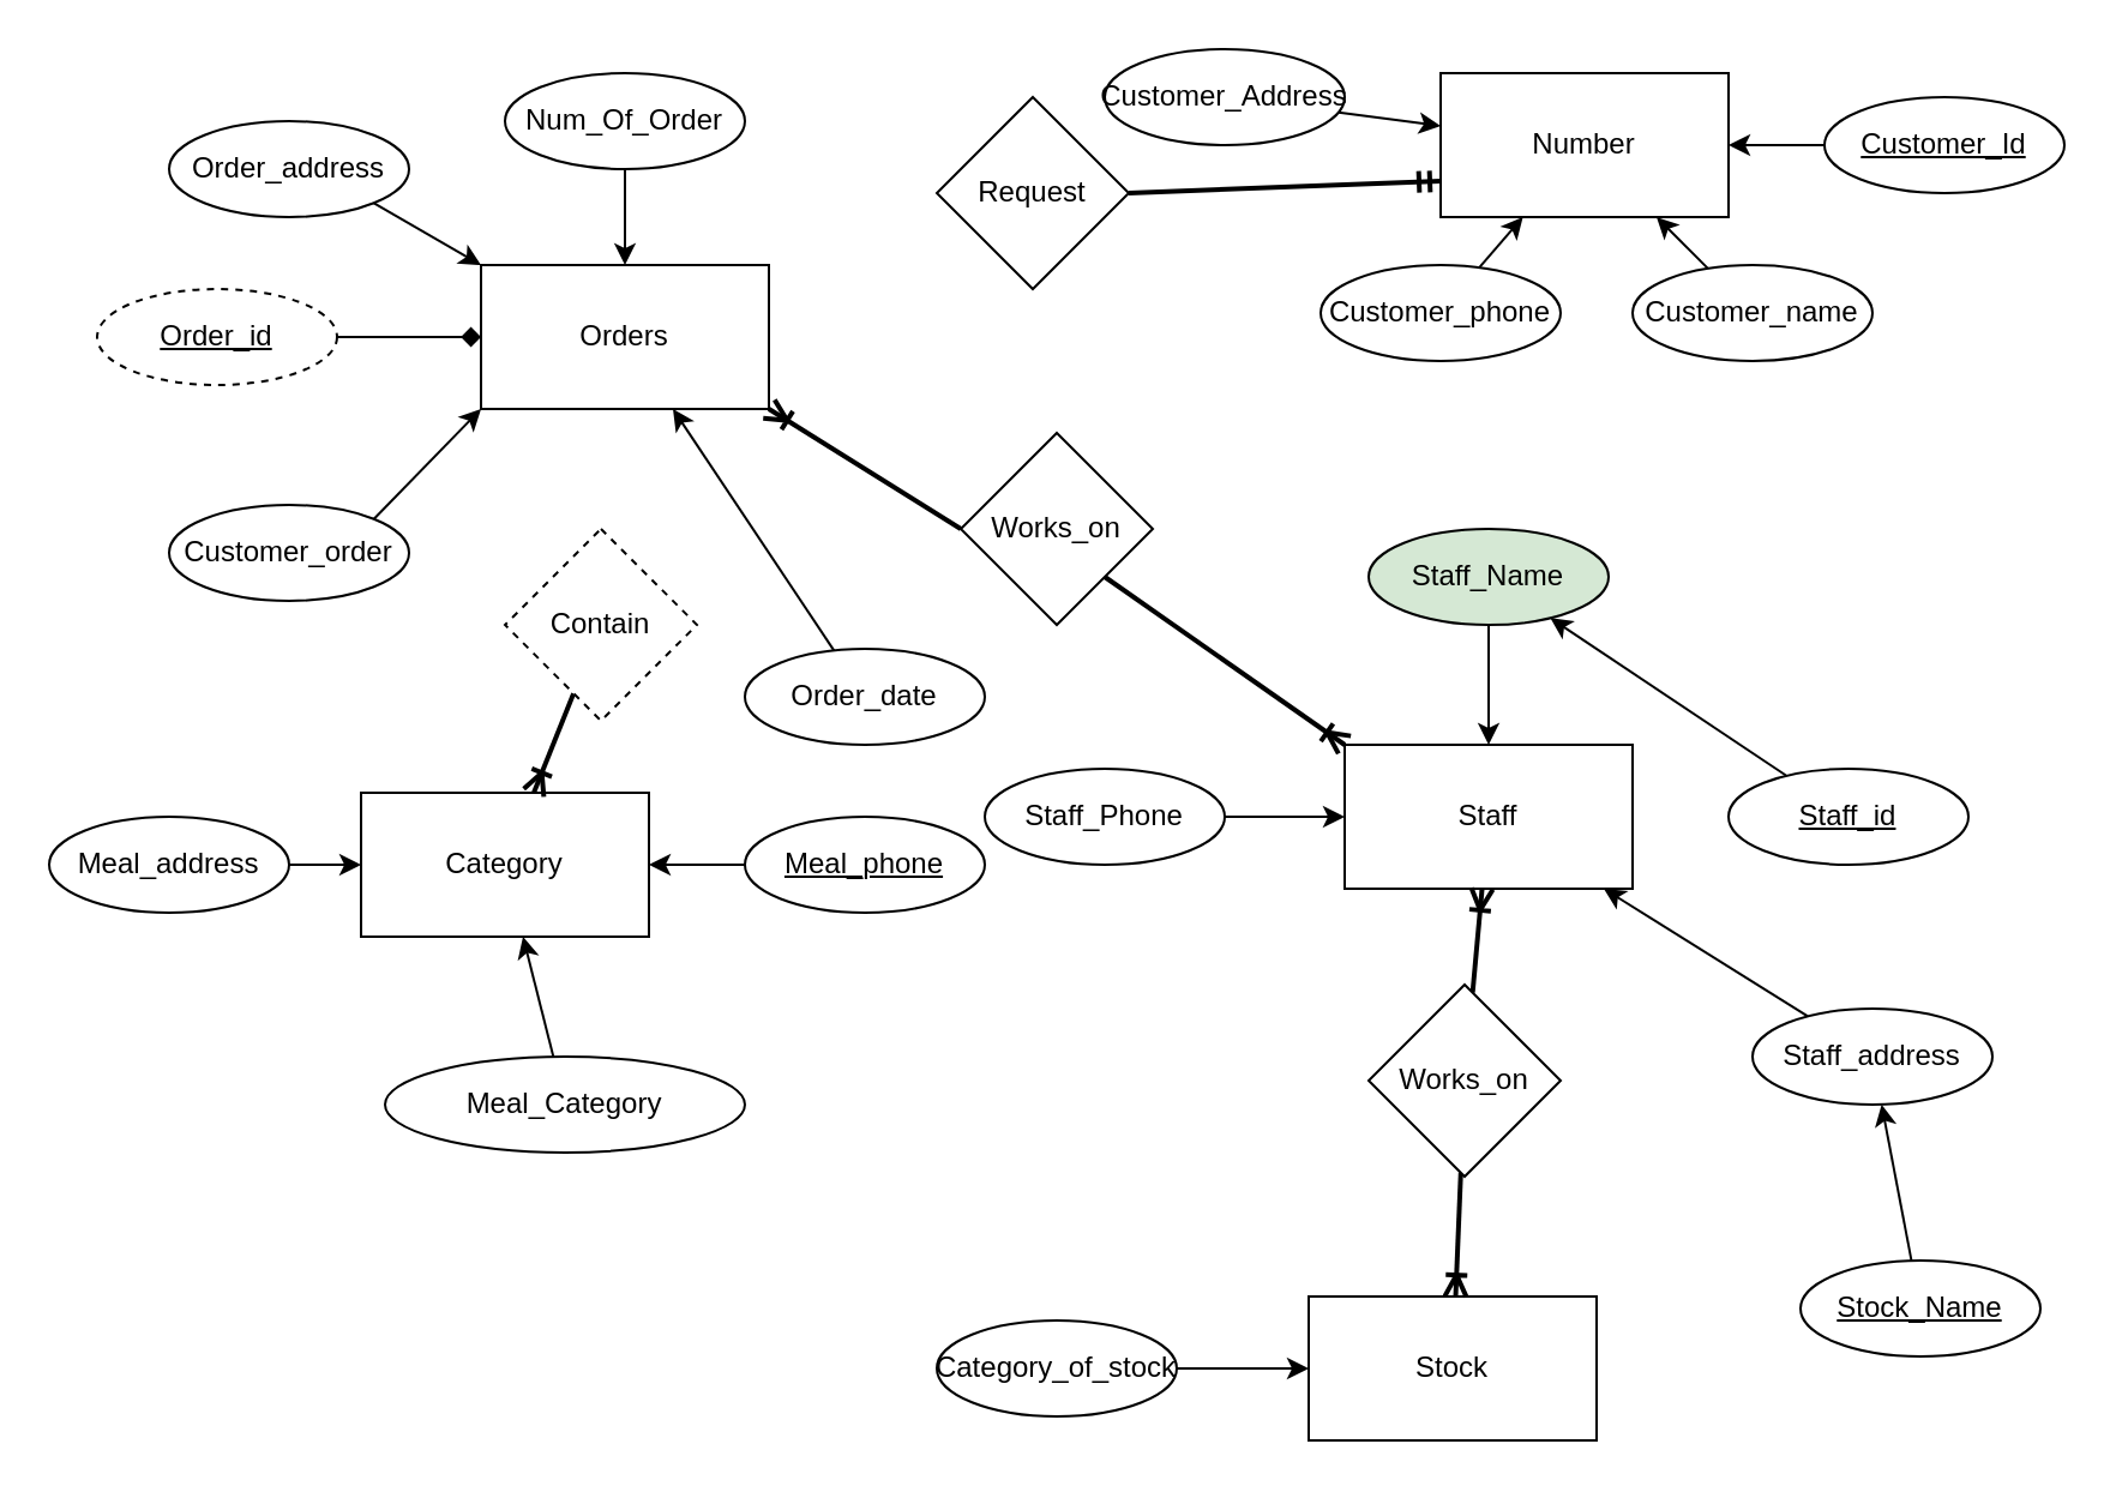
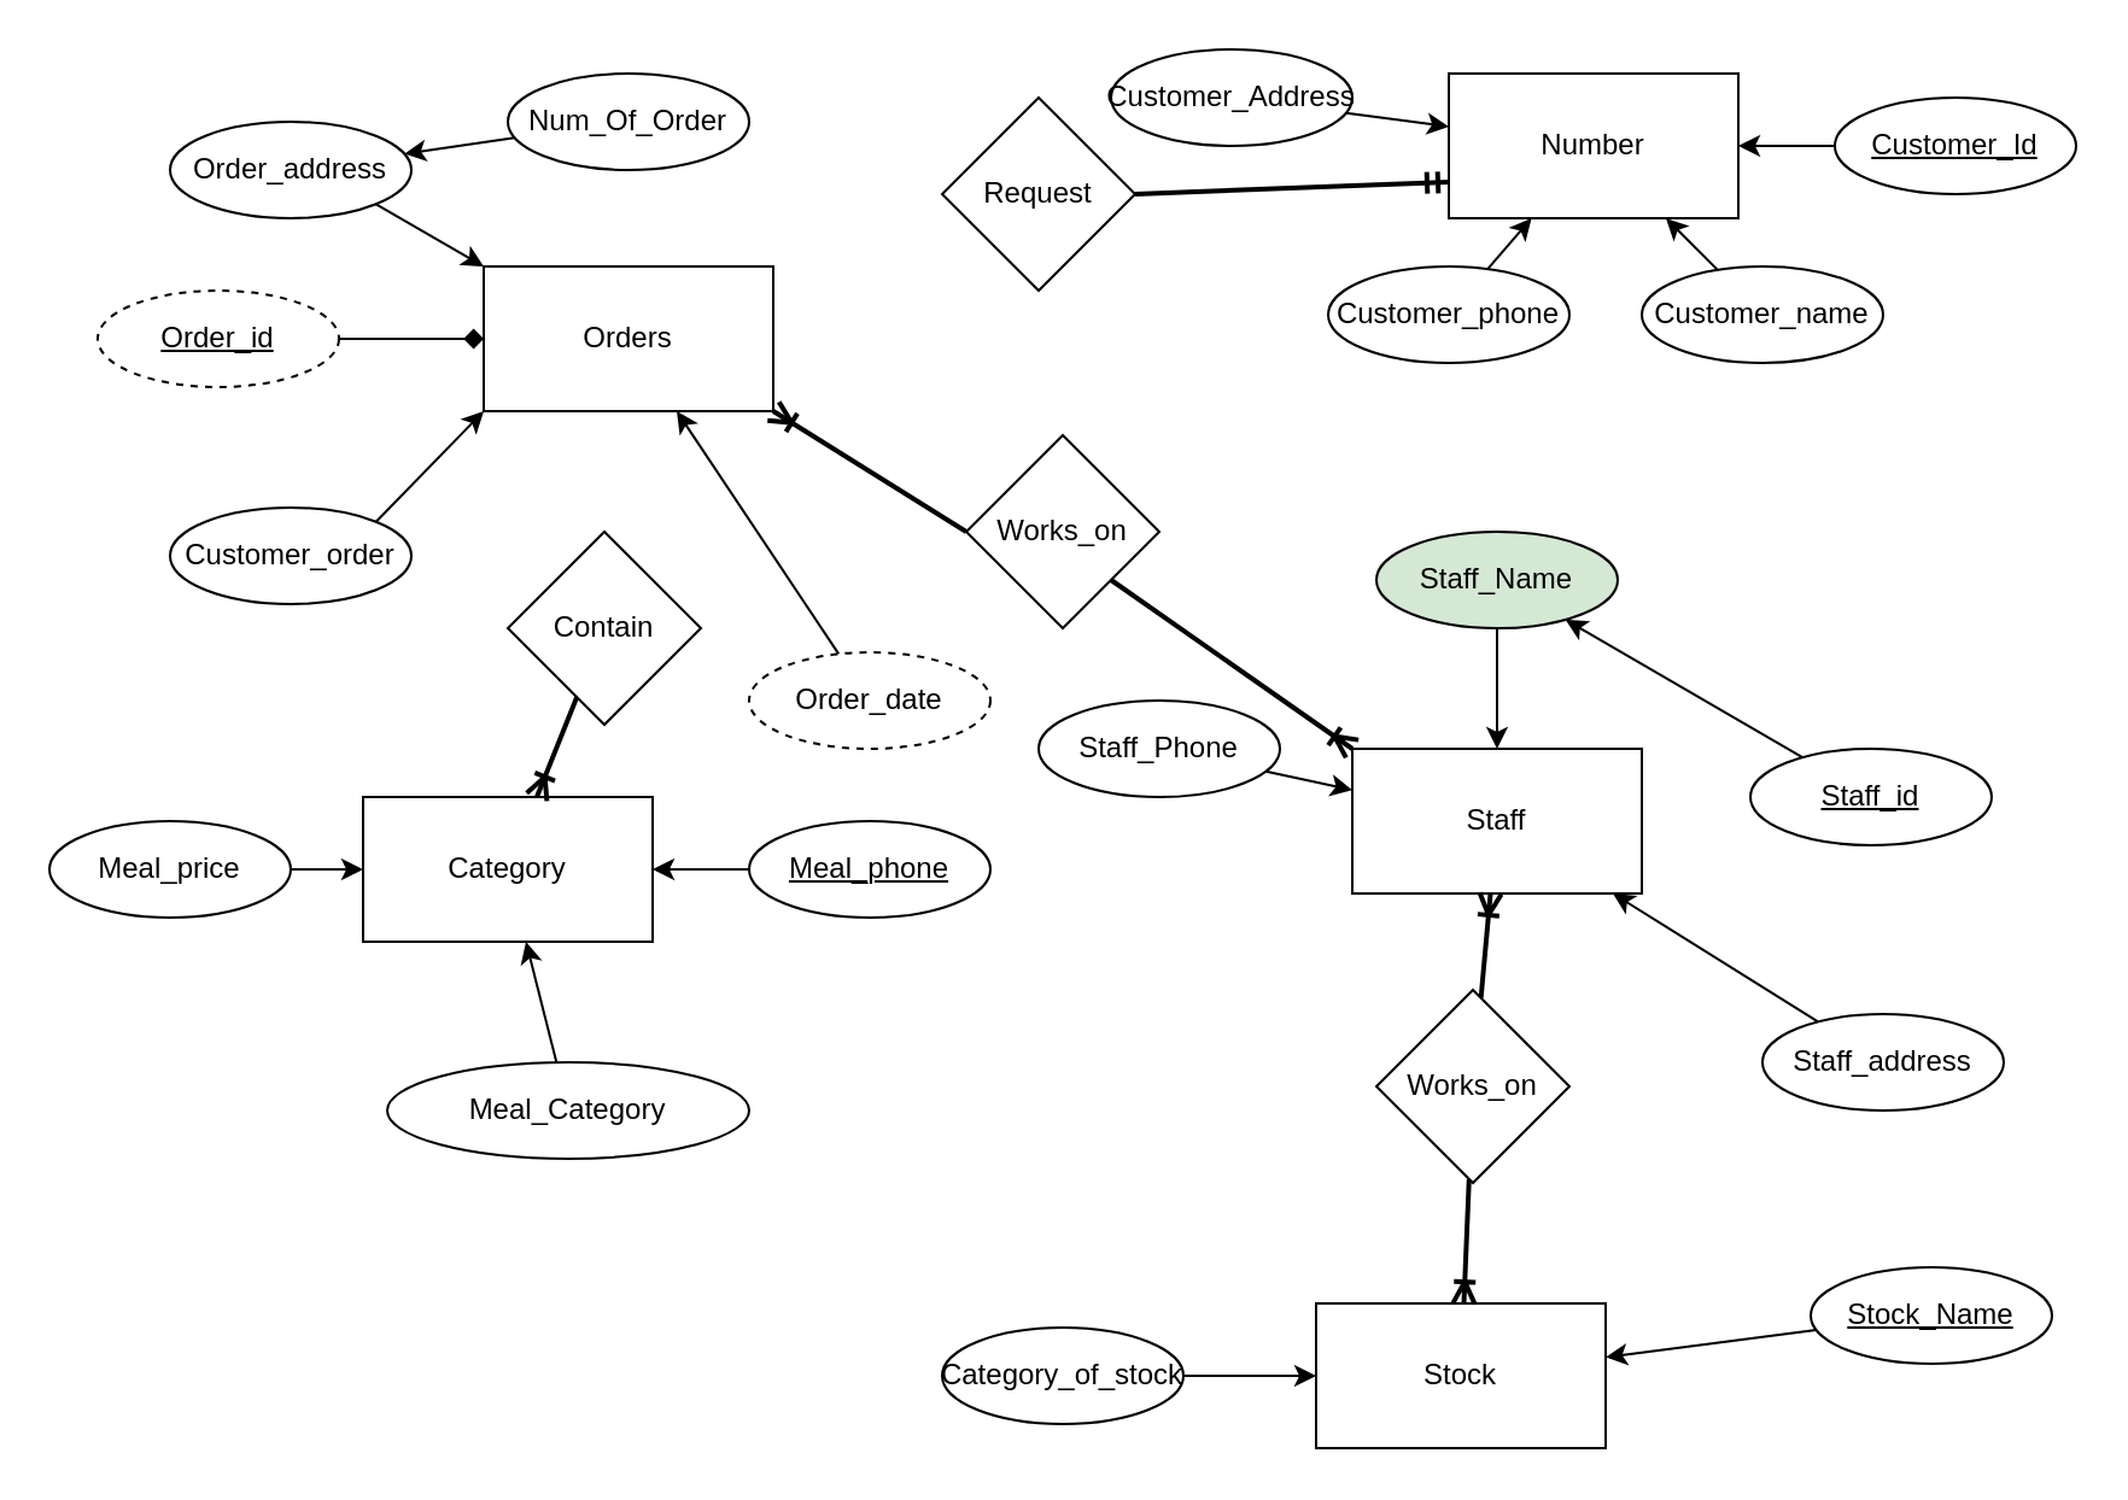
  <mxCell id="0" />
  <mxCell id="1" parent="0" />
  <mxCell id="2" value="Orders" style="rounded=0;whiteSpace=wrap;html=1;" vertex="1" parent="1"><mxGeometry x="200" y="110" width="120" height="60" as="geometry" /></mxCell>
  <mxCell id="3" value="Number" style="rounded=0;whiteSpace=wrap;html=1;" vertex="1" parent="1"><mxGeometry x="600" y="30" width="120" height="60" as="geometry" /></mxCell>
  <mxCell id="4" value="" style="edgeStyle=none;html=1;endArrow=diamond;" edge="1" parent="1" source="5" target="2"><mxGeometry relative="1" as="geometry" /></mxCell>
  <mxCell id="5" value="&lt;u&gt;Order_id&lt;/u&gt;" style="ellipse;whiteSpace=wrap;html=1;align=center;dashed=1;" vertex="1" parent="1"><mxGeometry x="40" y="120" width="100" height="40" as="geometry" /></mxCell>
  <mxCell id="6" value="" style="edgeStyle=none;html=1;" edge="1" parent="1" source="7" target="3"><mxGeometry relative="1" as="geometry" /></mxCell>
  <mxCell id="7" value="&lt;u&gt;Customer_Id&lt;/u&gt;" style="ellipse;whiteSpace=wrap;html=1;align=center;" vertex="1" parent="1"><mxGeometry x="760" y="40" width="100" height="40" as="geometry" /></mxCell>
  <mxCell id="8" style="edgeStyle=none;html=1;exitX=1;exitY=0;exitDx=0;exitDy=0;entryX=0;entryY=1;entryDx=0;entryDy=0;" edge="1" parent="1" source="9" target="2"><mxGeometry relative="1" as="geometry" /></mxCell>
  <mxCell id="9" value="Customer_order" style="ellipse;whiteSpace=wrap;html=1;align=center;" vertex="1" parent="1"><mxGeometry x="70" y="210" width="100" height="40" as="geometry" /></mxCell>
  <mxCell id="10" value="" style="edgeStyle=none;html=1;" edge="1" parent="1" source="11" target="2"><mxGeometry relative="1" as="geometry" /></mxCell>
- <mxCell id="11" value="Order_date" style="ellipse;whiteSpace=wrap;html=1;align=center;" vertex="1" parent="1"><mxGeometry x="310" y="270" width="100" height="40" as="geometry" /></mxCell>
- <mxCell id="12" value="" style="edgeStyle=none;html=1;" edge="1" parent="1" source="13" target="2"><mxGeometry relative="1" as="geometry" /></mxCell>
+ <mxCell id="11" value="Order_date" style="ellipse;whiteSpace=wrap;html=1;align=center;dashed=1;" vertex="1" parent="1"><mxGeometry x="310" y="270" width="100" height="40" as="geometry" /></mxCell>
+ <mxCell id="12" value="" style="edgeStyle=none;html=1;" edge="1" parent="1" source="13" target="19"><mxGeometry relative="1" as="geometry" /></mxCell>
  <mxCell id="13" value="Num_Of_Order" style="ellipse;whiteSpace=wrap;html=1;align=center;" vertex="1" parent="1"><mxGeometry x="210" y="30" width="100" height="40" as="geometry" /></mxCell>
  <mxCell id="14" value="" style="edgeStyle=none;html=1;" edge="1" parent="1" source="15" target="3"><mxGeometry relative="1" as="geometry" /></mxCell>
  <mxCell id="15" value="Customer_phone" style="ellipse;whiteSpace=wrap;html=1;align=center;" vertex="1" parent="1"><mxGeometry x="550" y="110" width="100" height="40" as="geometry" /></mxCell>
  <mxCell id="16" value="" style="edgeStyle=none;html=1;" edge="1" parent="1" source="17" target="3"><mxGeometry relative="1" as="geometry" /></mxCell>
  <mxCell id="17" value="Customer_name" style="ellipse;whiteSpace=wrap;html=1;align=center;" vertex="1" parent="1"><mxGeometry x="680" y="110" width="100" height="40" as="geometry" /></mxCell>
  <mxCell id="18" style="edgeStyle=none;html=1;exitX=1;exitY=1;exitDx=0;exitDy=0;entryX=0;entryY=0;entryDx=0;entryDy=0;" edge="1" parent="1" source="19" target="2"><mxGeometry relative="1" as="geometry" /></mxCell>
  <mxCell id="19" value="Order_address" style="ellipse;whiteSpace=wrap;html=1;align=center;" vertex="1" parent="1"><mxGeometry x="70" y="50" width="100" height="40" as="geometry" /></mxCell>
  <mxCell id="20" value="Category" style="rounded=0;whiteSpace=wrap;html=1;" vertex="1" parent="1"><mxGeometry x="150" y="330" width="120" height="60" as="geometry" /></mxCell>
  <mxCell id="21" value="" style="edgeStyle=none;html=1;" edge="1" parent="1" source="22" target="20"><mxGeometry relative="1" as="geometry" /></mxCell>
  <mxCell id="22" value="&lt;u&gt;Meal_phone&lt;/u&gt;" style="ellipse;whiteSpace=wrap;html=1;align=center;" vertex="1" parent="1"><mxGeometry x="310" y="340" width="100" height="40" as="geometry" /></mxCell>
  <mxCell id="23" value="" style="edgeStyle=none;html=1;" edge="1" parent="1" source="24" target="20"><mxGeometry relative="1" as="geometry" /></mxCell>
- <mxCell id="24" value="Meal_address" style="ellipse;whiteSpace=wrap;html=1;align=center;" vertex="1" parent="1"><mxGeometry y="340" width="100" height="40" as="geometry" x="20" /></mxCell>
+ <mxCell id="24" value="Meal_price" style="ellipse;whiteSpace=wrap;html=1;align=center;" vertex="1" parent="1"><mxGeometry y="340" width="100" height="40" as="geometry" x="20" /></mxCell>
  <mxCell id="25" value="Staff" style="rounded=0;whiteSpace=wrap;html=1;" vertex="1" parent="1"><mxGeometry x="560" y="310" width="120" height="60" as="geometry" /></mxCell>
  <mxCell id="26" value="" style="edgeStyle=none;html=1;" edge="1" parent="1" source="27" target="29"><mxGeometry relative="1" as="geometry" /></mxCell>
- <mxCell id="27" value="&lt;u&gt;Staff_id&lt;/u&gt;" style="ellipse;whiteSpace=wrap;html=1;align=center;" vertex="1" parent="1"><mxGeometry x="720" y="320" width="100" height="40" as="geometry" /></mxCell>
+ <mxCell id="27" value="&lt;u&gt;Staff_id&lt;/u&gt;" style="ellipse;whiteSpace=wrap;html=1;align=center;" vertex="1" parent="1"><mxGeometry x="725" y="310" width="100" height="40" as="geometry" /></mxCell>
  <mxCell id="28" value="" style="edgeStyle=none;html=1;" edge="1" parent="1" source="29" target="25"><mxGeometry relative="1" as="geometry" /></mxCell>
  <mxCell id="29" value="Staff_Name" style="ellipse;whiteSpace=wrap;html=1;align=center;fillColor=#d5e8d4;" vertex="1" parent="1"><mxGeometry x="570" y="220" width="100" height="40" as="geometry" /></mxCell>
  <mxCell id="30" value="" style="edgeStyle=none;html=1;" edge="1" parent="1" source="31" target="25"><mxGeometry relative="1" as="geometry" /></mxCell>
- <mxCell id="31" value="Staff_Phone" style="ellipse;whiteSpace=wrap;html=1;align=center;" vertex="1" parent="1"><mxGeometry x="410" y="320" width="100" height="40" as="geometry" /></mxCell>
+ <mxCell id="31" value="Staff_Phone" style="ellipse;whiteSpace=wrap;html=1;align=center;" vertex="1" parent="1"><mxGeometry x="430" y="290" width="100" height="40" as="geometry" /></mxCell>
  <mxCell id="32" value="" style="edgeStyle=none;html=1;" edge="1" parent="1" source="33" target="25"><mxGeometry relative="1" as="geometry" /></mxCell>
  <mxCell id="33" value="Staff_address" style="ellipse;whiteSpace=wrap;html=1;align=center;" vertex="1" parent="1"><mxGeometry x="730" y="420" width="100" height="40" as="geometry" /></mxCell>
  <mxCell id="34" value="" style="edgeStyle=none;html=1;" edge="1" parent="1" source="35" target="3"><mxGeometry relative="1" as="geometry" /></mxCell>
  <mxCell id="35" value="Customer_Address" style="ellipse;whiteSpace=wrap;html=1;align=center;" vertex="1" parent="1"><mxGeometry x="460" y="20" width="100" height="40" as="geometry" /></mxCell>
  <mxCell id="36" value="" style="edgeStyle=none;html=1;" edge="1" parent="1" source="37" target="20"><mxGeometry relative="1" as="geometry" /></mxCell>
  <mxCell id="37" value="Meal_Category" style="ellipse;whiteSpace=wrap;html=1;align=center;" vertex="1" parent="1"><mxGeometry x="160" y="440" width="150" height="40" as="geometry" /></mxCell>
  <mxCell id="38" value="Stock" style="rounded=0;whiteSpace=wrap;html=1;" vertex="1" parent="1"><mxGeometry x="545" y="540" width="120" height="60" as="geometry" /></mxCell>
- <mxCell id="39" value="" style="edgeStyle=none;html=1;" edge="1" parent="1" source="40" target="33"><mxGeometry relative="1" as="geometry" /></mxCell>
+ <mxCell id="39" value="" style="edgeStyle=none;html=1;" edge="1" parent="1" source="40" target="38"><mxGeometry relative="1" as="geometry" /></mxCell>
  <mxCell id="40" value="&lt;u&gt;Stock_Name&lt;/u&gt;" style="ellipse;whiteSpace=wrap;html=1;align=center;" vertex="1" parent="1"><mxGeometry x="750" y="525" width="100" height="40" as="geometry" /></mxCell>
  <mxCell id="41" value="" style="edgeStyle=none;html=1;" edge="1" parent="1" source="42" target="38"><mxGeometry relative="1" as="geometry" /></mxCell>
  <mxCell id="42" value="Category_of_stock" style="ellipse;whiteSpace=wrap;html=1;align=center;" vertex="1" parent="1"><mxGeometry x="390" y="550" width="100" height="40" as="geometry" /></mxCell>
  <mxCell id="43" style="edgeStyle=none;html=1;exitX=1;exitY=0.5;exitDx=0;exitDy=0;entryX=0;entryY=0.75;entryDx=0;entryDy=0;strokeWidth=2;endArrow=ERmandOne;endFill=0;" edge="1" parent="1" source="44" target="3"><mxGeometry relative="1" as="geometry" /></mxCell>
  <mxCell id="44" value="Request" style="rhombus;whiteSpace=wrap;html=1;" vertex="1" parent="1"><mxGeometry x="390" y="40" width="80" height="80" as="geometry" /></mxCell>
  <mxCell id="45" value="" style="edgeStyle=none;html=1;strokeWidth=2;endArrow=ERoneToMany;endFill=0;" edge="1" parent="1" source="46" target="20"><mxGeometry relative="1" as="geometry" /></mxCell>
- <mxCell id="46" value="Contain" style="rhombus;whiteSpace=wrap;html=1;dashed=1;" vertex="1" parent="1"><mxGeometry x="210" y="220" width="80" height="80" as="geometry" /></mxCell>
+ <mxCell id="46" value="Contain" style="rhombus;whiteSpace=wrap;html=1;" vertex="1" parent="1"><mxGeometry x="210" y="220" width="80" height="80" as="geometry" /></mxCell>
  <mxCell id="47" value="" style="edgeStyle=none;html=1;strokeWidth=2;endArrow=ERoneToMany;endFill=0;" edge="1" parent="1" source="49" target="25"><mxGeometry relative="1" as="geometry" /></mxCell>
  <mxCell id="48" value="" style="edgeStyle=none;html=1;strokeWidth=2;endArrow=ERoneToMany;endFill=0;" edge="1" parent="1" source="49" target="38"><mxGeometry relative="1" as="geometry" /></mxCell>
  <mxCell id="49" value="Works_on" style="rhombus;whiteSpace=wrap;html=1;" vertex="1" parent="1"><mxGeometry x="570" y="410" width="80" height="80" as="geometry" /></mxCell>
  <mxCell id="50" style="edgeStyle=none;html=1;exitX=1;exitY=1;exitDx=0;exitDy=0;entryX=0;entryY=0;entryDx=0;entryDy=0;strokeWidth=2;endArrow=ERoneToMany;endFill=0;" edge="1" parent="1" source="52" target="25"><mxGeometry relative="1" as="geometry" /></mxCell>
  <mxCell id="51" style="edgeStyle=none;html=1;exitX=0;exitY=0.5;exitDx=0;exitDy=0;entryX=1;entryY=1;entryDx=0;entryDy=0;strokeWidth=2;endArrow=ERoneToMany;endFill=0;" edge="1" parent="1" source="52" target="2"><mxGeometry relative="1" as="geometry" /></mxCell>
  <mxCell id="52" value="Works_on" style="rhombus;whiteSpace=wrap;html=1;" vertex="1" parent="1"><mxGeometry x="400" y="180" width="80" height="80" as="geometry" /></mxCell>
